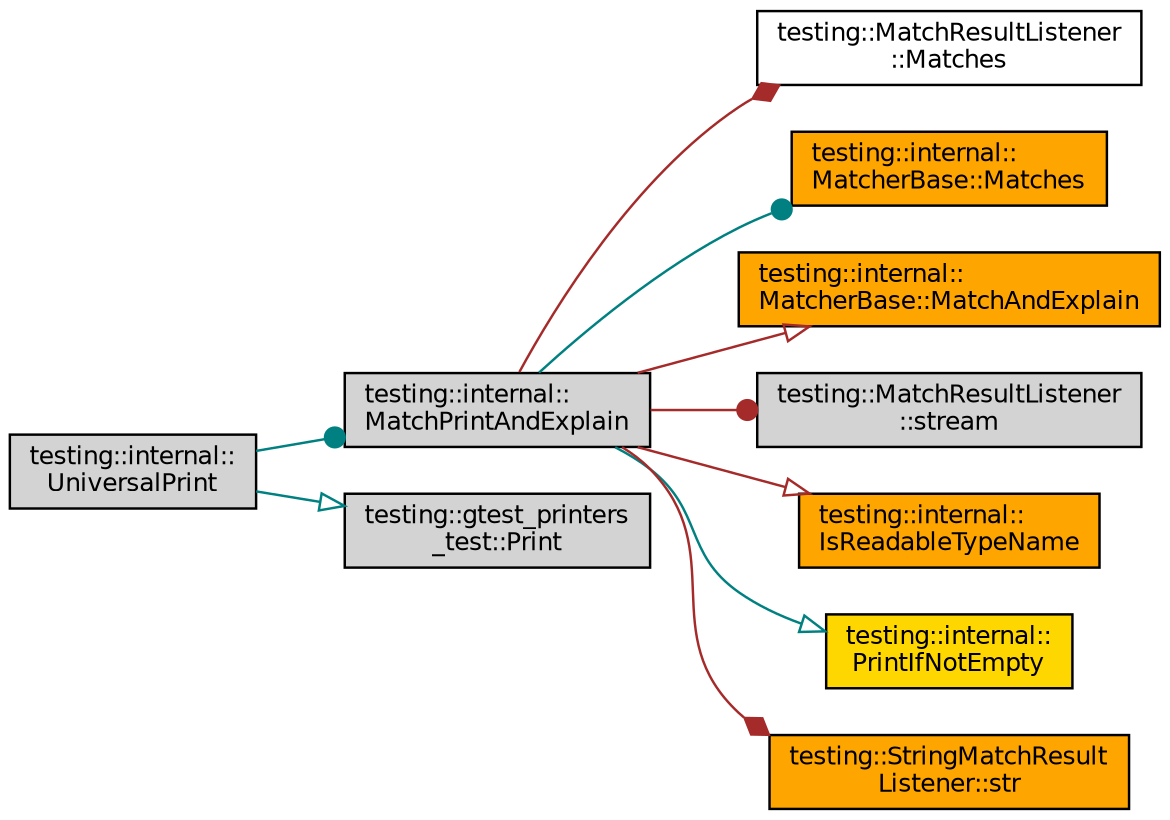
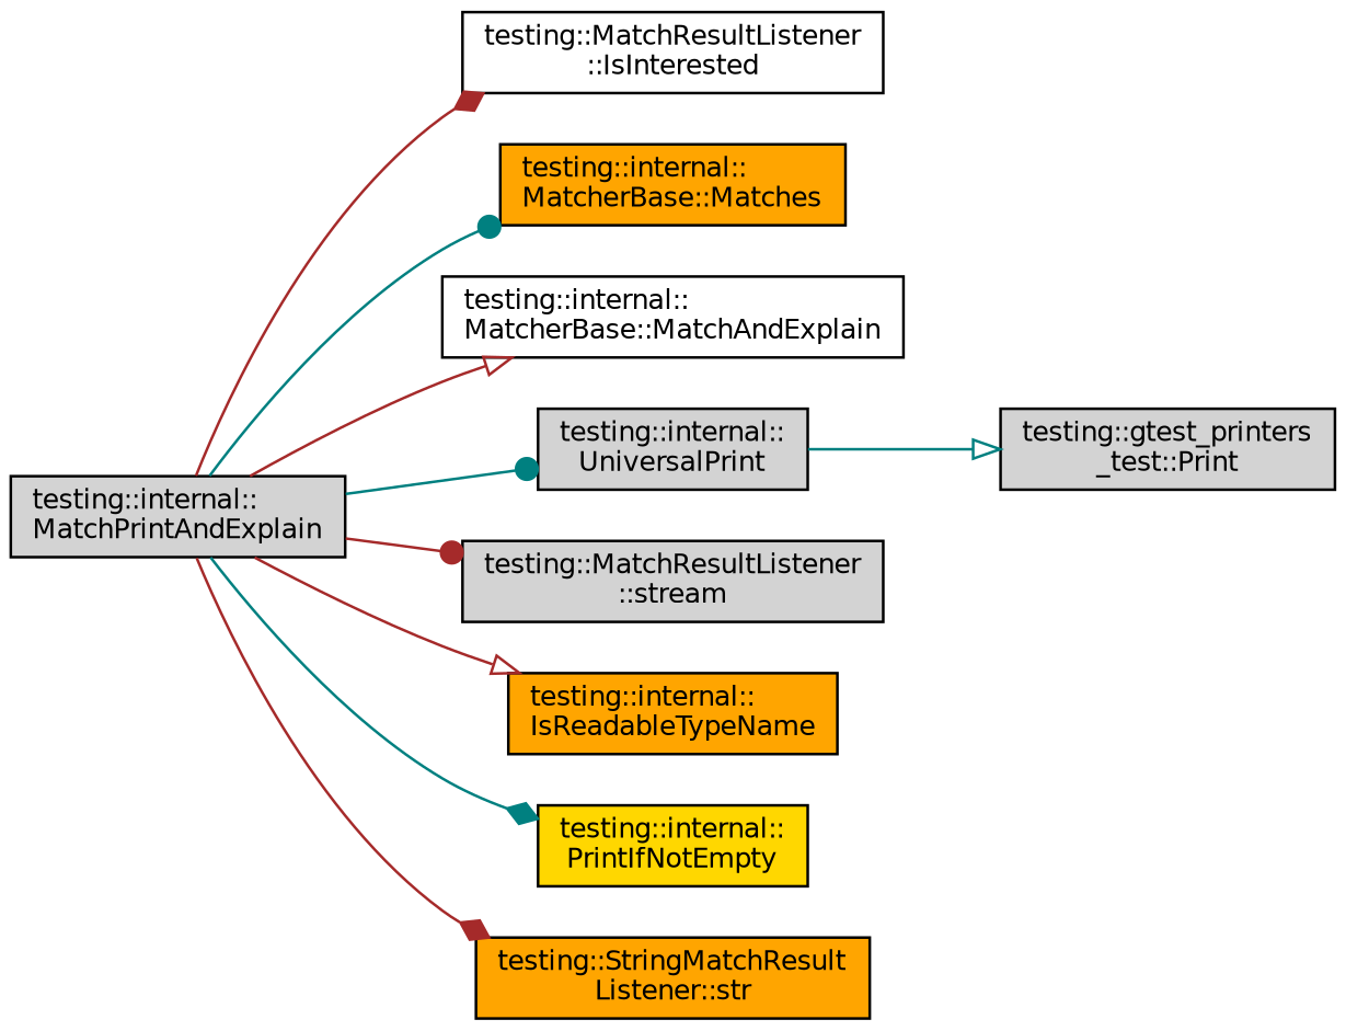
  digraph {
    rankdir=LR
    node [color=black fillcolor=lightgrey fontname=Helvetica fontsize=10 shape=record style=filled]
    edge [arrowhead=diamond color=brown fontname=Helvetica fontsize=10 labelfontname=Helvetica labelfontsize=10 style=solid]
    n1 [fontcolor=black height=0.2 label="testing::internal::\lMatchPrintAndExplain" width=0.4]
-   n2 [fillcolor=white height=0.2 label="testing::MatchResultListener\l::Matches" width=0.4]
+   n2 [fillcolor=white height=0.2 label="testing::MatchResultListener\l::IsInterested" width=0.4]
    n3 [fillcolor=orange height=0.2 label="testing::internal::\lMatcherBase::Matches" width=0.4]
-   n4 [fillcolor=orange height=0.2 label="testing::internal::\lMatcherBase::MatchAndExplain" width=0.4]
+   n4 [fillcolor=white height=0.2 label="testing::internal::\lMatcherBase::MatchAndExplain" width=0.4]
    n5 [height=0.2 label="testing::internal::\lUniversalPrint" width=0.4]
    n6 [height=0.2 label="testing::MatchResultListener\l::stream" width=0.4]
    n7 [fillcolor=orange height=0.2 label="testing::internal::\lIsReadableTypeName" width=0.4]
    n8 [fillcolor=gold height=0.2 label="testing::internal::\lPrintIfNotEmpty" width=0.4]
    n9 [fillcolor=orange height=0.2 label="testing::StringMatchResult\lListener::str" width=0.4]
    n10 [height=0.2 label="testing::gtest_printers\l_test::Print" width=0.4]
    n1 -> n2
    n1 -> n3 [arrowhead=dot color=teal]
    n1 -> n4 [arrowhead=onormal]
-   n5 -> n1 [arrowhead=dot color=teal]
+   n1 -> n5 [arrowhead=dot color=teal]
    n1 -> n6 [arrowhead=dot]
    n1 -> n7 [arrowhead=onormal]
-   n1 -> n8 [arrowhead=onormal color=teal]
+   n1 -> n8 [color=teal]
    n1 -> n9
    n5 -> n10 [arrowhead=onormal color=teal]
  }
